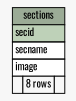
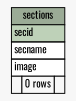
  digraph {
    bgcolor="#f7f7f7"
    fontname=Oswald
    fontsize=11
    nodesep=0.18
    rankdir=RL
    ranksep=0.46
-   n1 [fontname=Oswald fontsize=11 label=<     <TABLE BORDER="0" CELLBORDER="1" CELLSPACING="0" BGCOLOR="#ffffff">       <TR><TD COLSPAN="3" BGCOLOR="#9bab96" ALIGN="CENTER">sections</TD></TR>       <TR><TD PORT="secid" COLSPAN="3" BGCOLOR="#bed1b8" ALIGN="LEFT">secid</TD></TR>       <TR><TD PORT="secname" COLSPAN="3" ALIGN="LEFT">secname</TD></TR>       <TR><TD PORT="image" COLSPAN="3" ALIGN="LEFT">image</TD></TR>       <TR><TD ALIGN="LEFT" BGCOLOR="#f7f7f7">  </TD><TD ALIGN="RIGHT" BGCOLOR="#f7f7f7">8 rows</TD><TD ALIGN="RIGHT" BGCOLOR="#f7f7f7">  </TD></TR>     </TABLE>> shape=plaintext]
+   n1 [fontname=Oswald fontsize=11 label=<     <TABLE BORDER="0" CELLBORDER="1" CELLSPACING="0" BGCOLOR="#ffffff">       <TR><TD COLSPAN="3" BGCOLOR="#9bab96" ALIGN="CENTER">sections</TD></TR>       <TR><TD PORT="secid" COLSPAN="3" BGCOLOR="#bed1b8" ALIGN="LEFT">secid</TD></TR>       <TR><TD PORT="secname" COLSPAN="3" ALIGN="LEFT">secname</TD></TR>       <TR><TD PORT="image" COLSPAN="3" ALIGN="LEFT">image</TD></TR>       <TR><TD ALIGN="LEFT" BGCOLOR="#f7f7f7">  </TD><TD ALIGN="RIGHT" BGCOLOR="#f7f7f7">0 rows</TD><TD ALIGN="RIGHT" BGCOLOR="#f7f7f7">  </TD></TR>     </TABLE>> shape=plaintext]
  }
